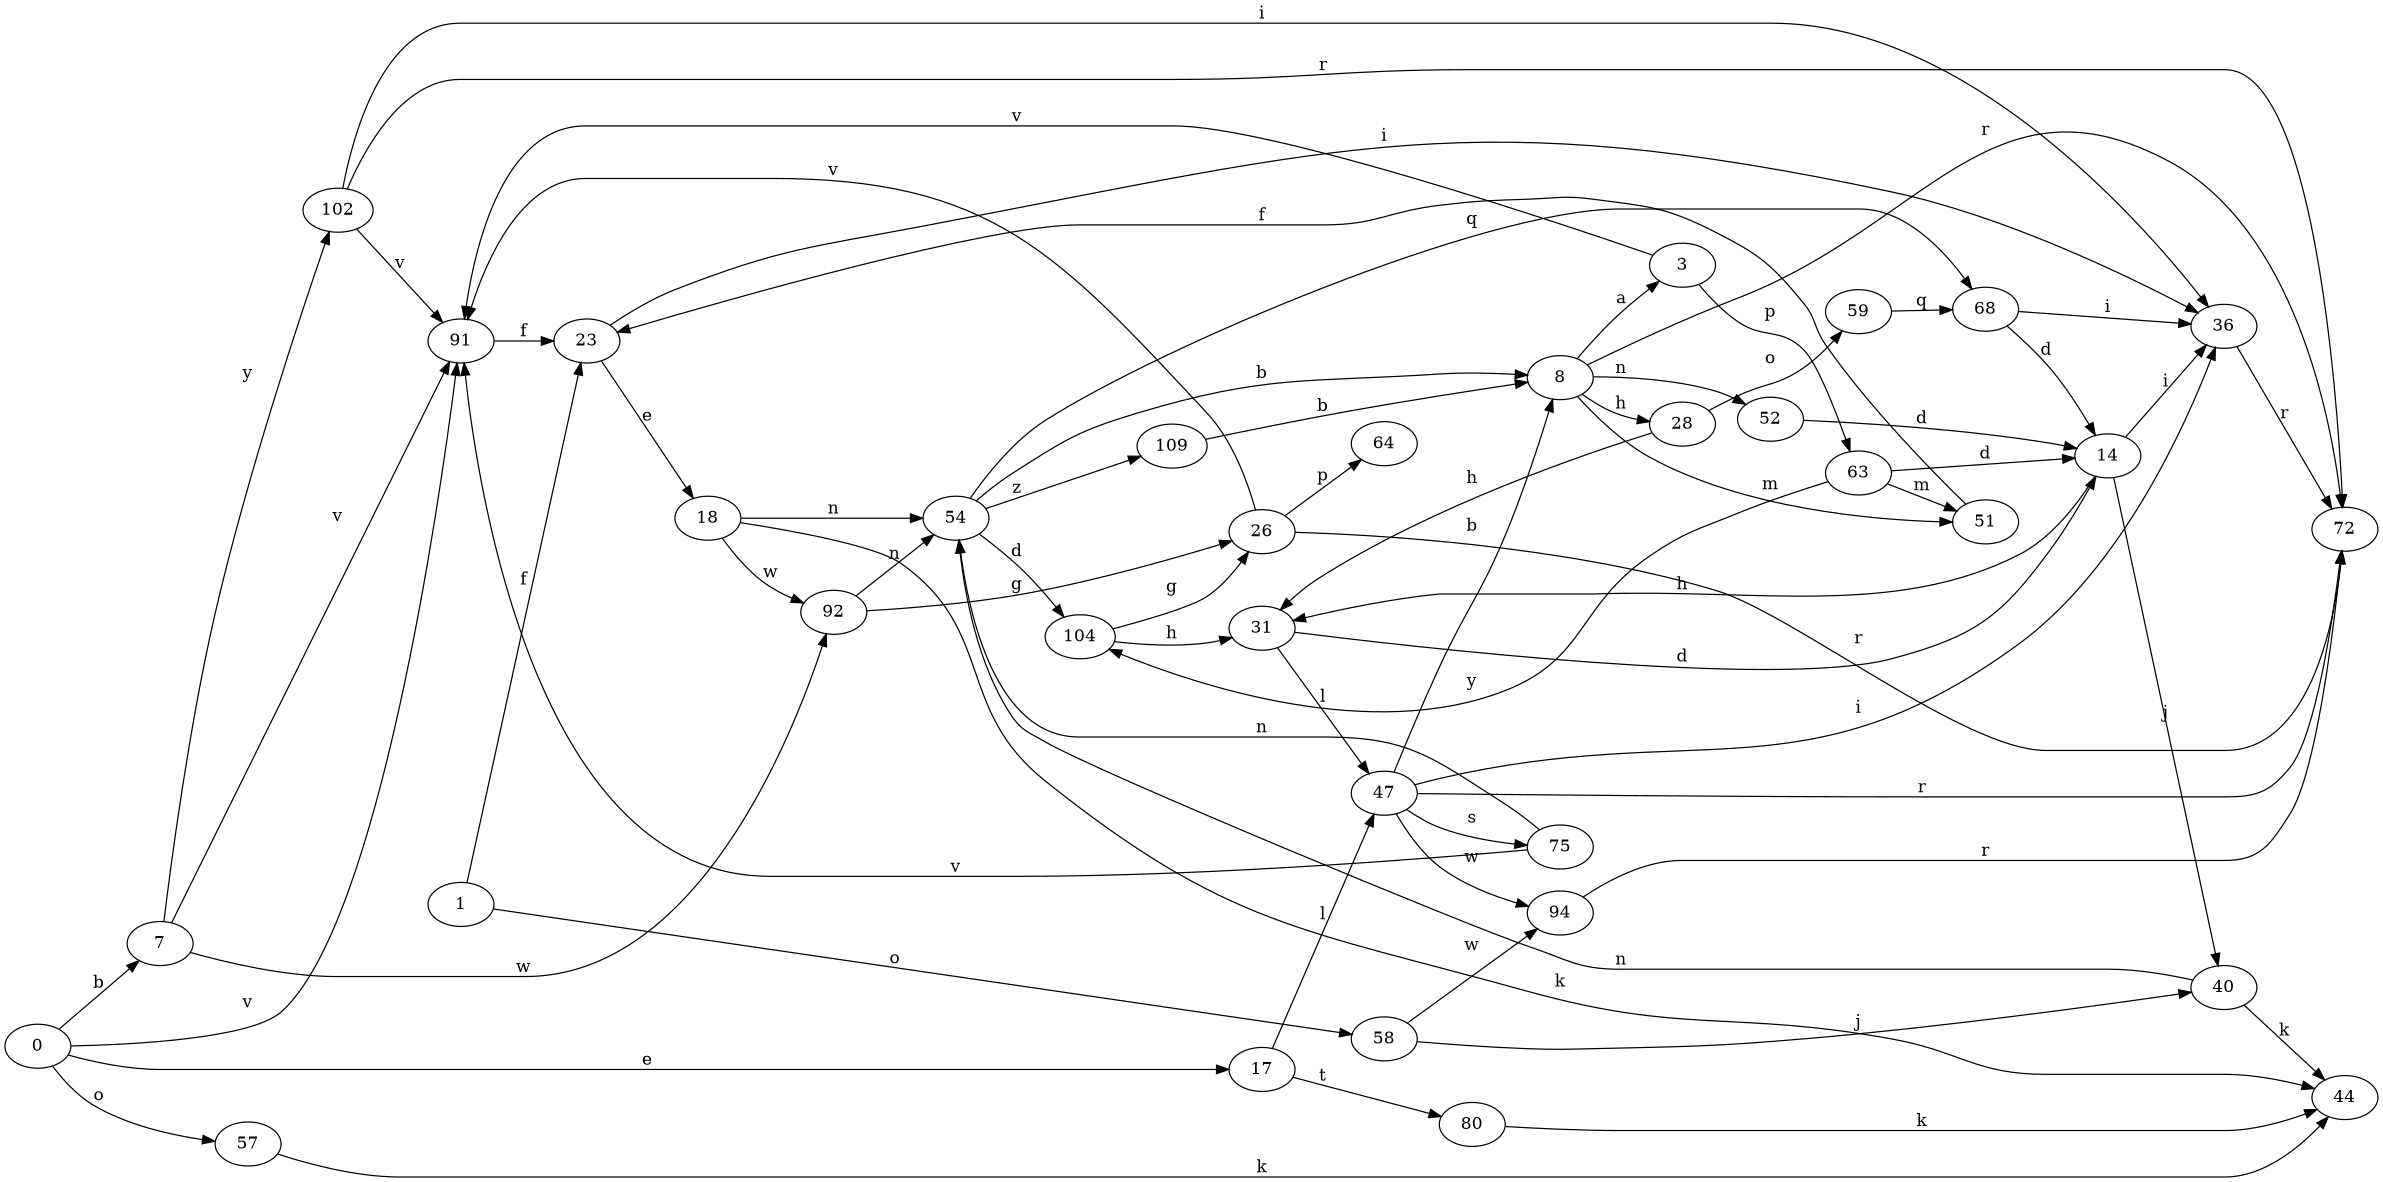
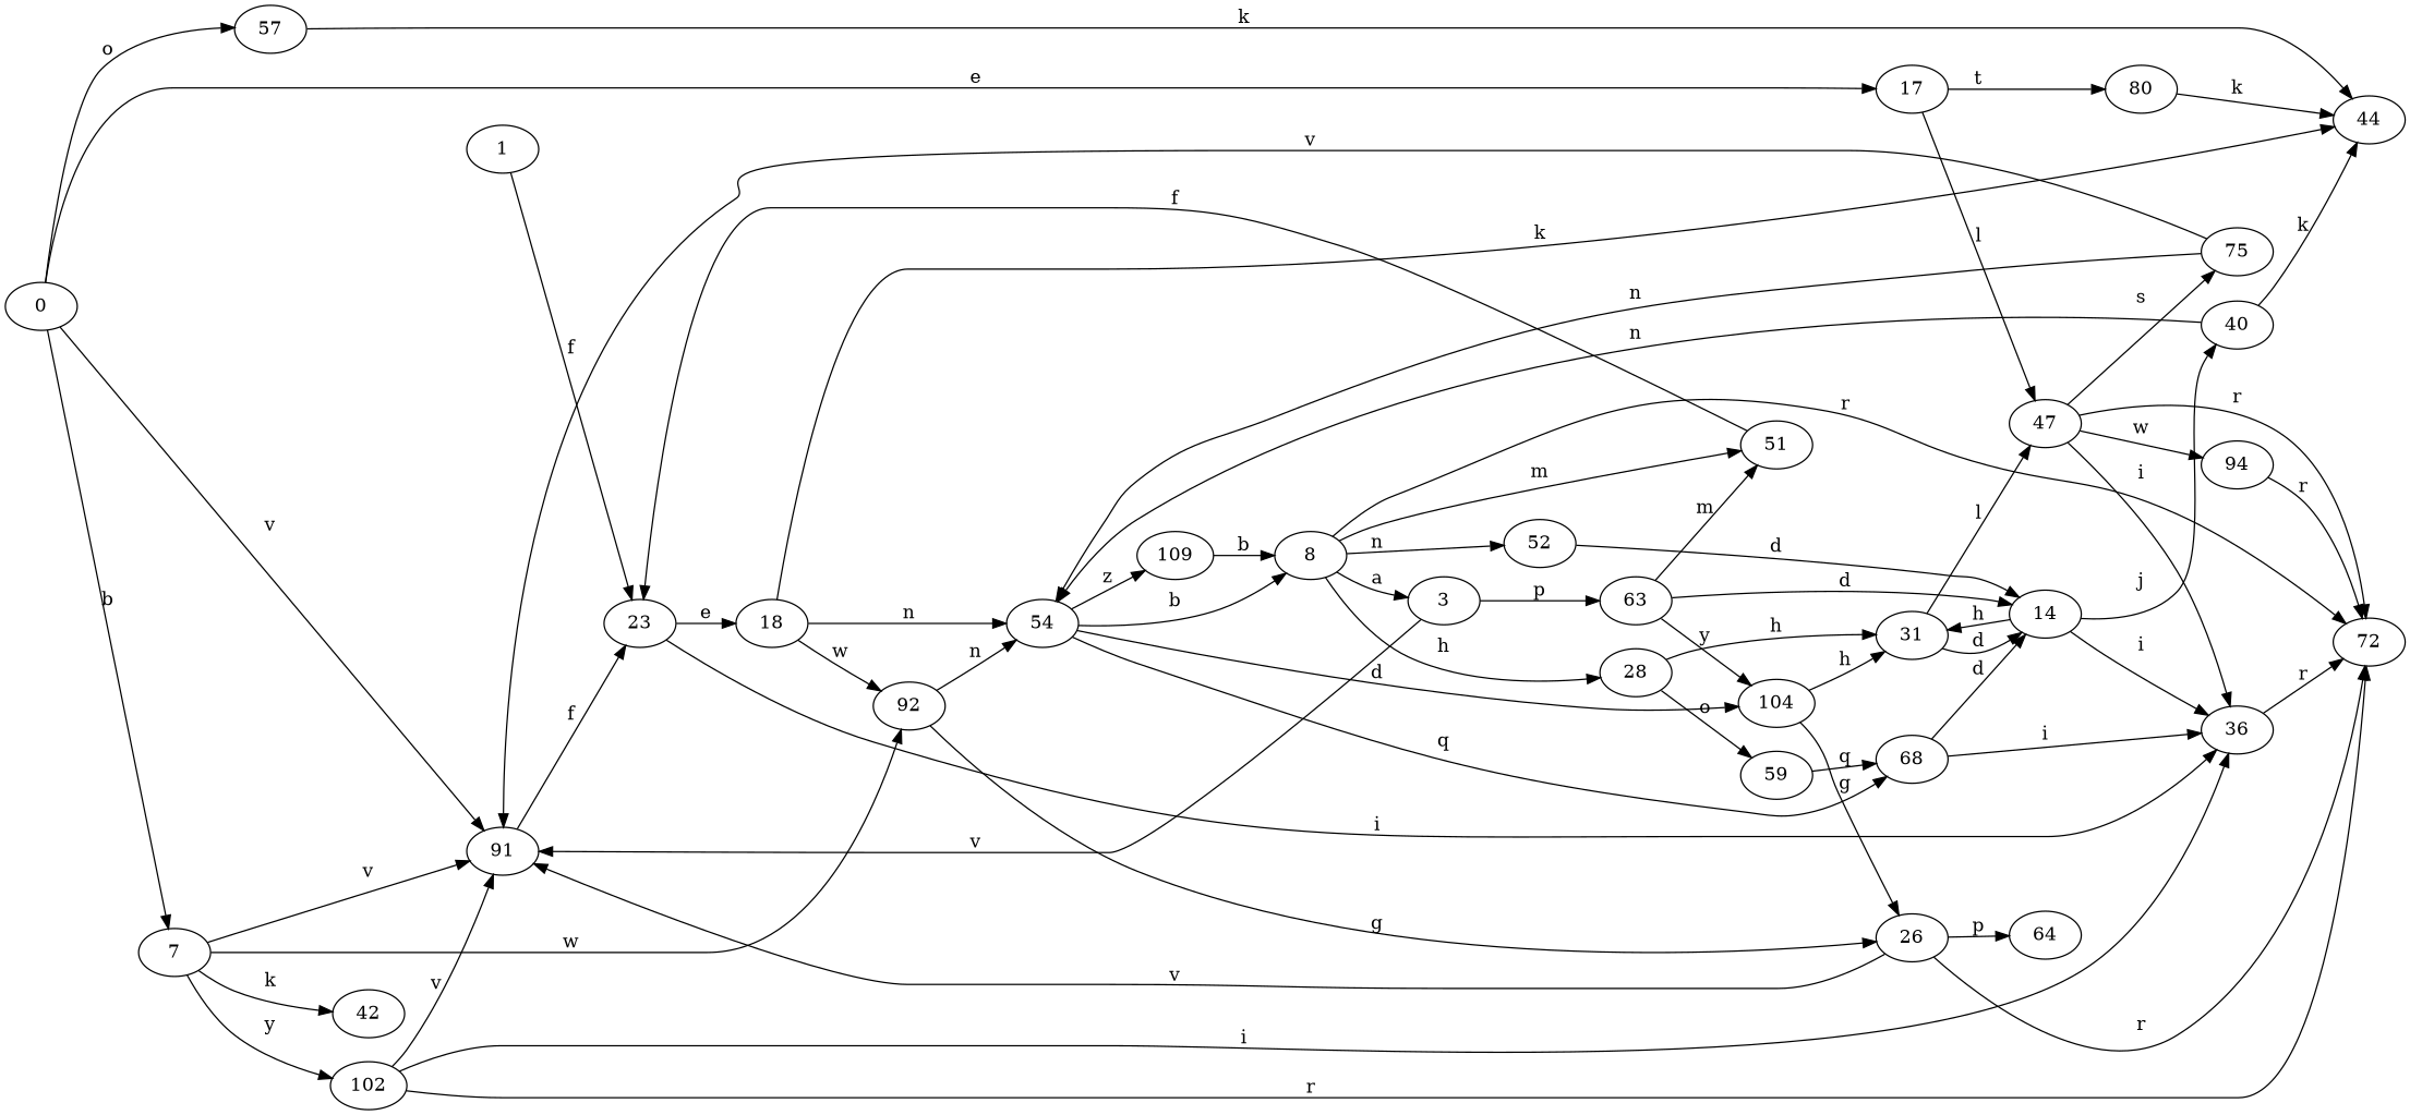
  strict digraph {
    rankdir=LR
    0
    7
    17
    57
    91
+   42
    92
    102
    47
    80
    44
    23
    1
-   58
    36
    18
    40
    94
    3
    63
    51
    14
    104
    54
    26
    72
    8
    28
    52
    31
    59
    75
    68
    109
    64
    0 -> 7 [label=b]
    0 -> 17 [label=e]
    0 -> 57 [label=o]
    0 -> 91 [label=v]
    7 -> 91 [label=v]
+   7 -> 42 [label=k]
    7 -> 92 [label=w]
    7 -> 102 [label=y]
    17 -> 47 [label=l]
    17 -> 80 [label=t]
    57 -> 44 [label=k]
    91 -> 23 [label=f]
    92 -> 54 [label=n]
    92 -> 26 [label=g]
    102 -> 91 [label=v]
    102 -> 36 [label=i]
    102 -> 72 [label=r]
    47 -> 36 [label=i]
    47 -> 94 [label=w]
    47 -> 72 [label=r]
-   47 -> 8 [label=b]
    47 -> 75 [label=s]
    80 -> 44 [label=k]
    23 -> 36 [label=i]
    23 -> 18 [label=e]
    1 -> 23 [label=f]
-   1 -> 58 [label=o]
-   58 -> 40 [label=j]
-   58 -> 94 [label=w]
    36 -> 72 [label=r]
    18 -> 92 [label=w]
    18 -> 44 [label=k]
    18 -> 54 [label=n]
    40 -> 44 [label=k]
    40 -> 54 [label=n]
    94 -> 72 [label=r]
    3 -> 91 [label=v]
    3 -> 63 [label=p]
    63 -> 51 [label=m]
    63 -> 14 [label=d]
    63 -> 104 [label=y]
    51 -> 23 [label=f]
    14 -> 36 [label=i]
    14 -> 40 [label=j]
    14 -> 31 [label=h]
    104 -> 26 [label=g]
    104 -> 31 [label=h]
    54 -> 104 [label=d]
    54 -> 8 [label=b]
    54 -> 68 [label=q]
    54 -> 109 [label=z]
    26 -> 91 [label=v]
    26 -> 72 [label=r]
    26 -> 64 [label=p]
    8 -> 3 [label=a]
    8 -> 51 [label=m]
    8 -> 72 [label=r]
    8 -> 28 [label=h]
    8 -> 52 [label=n]
    28 -> 31 [label=h]
    28 -> 59 [label=o]
    52 -> 14 [label=d]
    31 -> 47 [label=l]
    31 -> 14 [label=d]
    59 -> 68 [label=q]
    75 -> 91 [label=v]
    75 -> 54 [label=n]
    68 -> 36 [label=i]
    68 -> 14 [label=d]
    109 -> 8 [label=b]
  }
